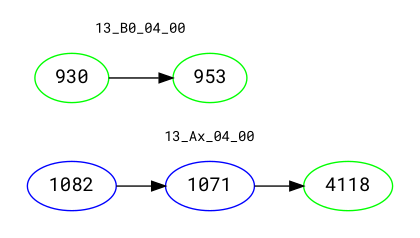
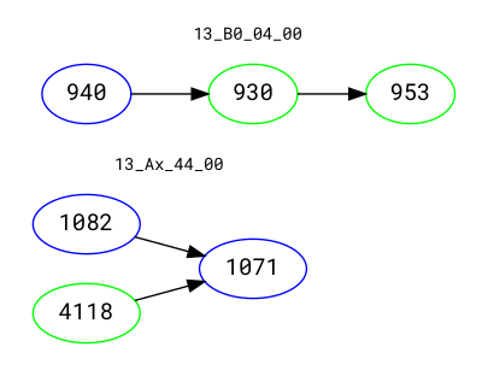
  digraph {
    fontname="Roboto Mono"
    rankdir=LR
    node [color=blue fontname="Roboto Mono"]
    edge [color=black fontname="Roboto Mono"]
    n1 [label=1082]
    n2 [label=1071]
    n3 [color=green label=4118]
+   n4 [label=940]
    n5 [color=green label=930]
    n6 [color=green label=953]
    subgraph cluster_1 {
      color=white
      fontsize=10
-     label="13_Ax_04_00"
+     label="13_Ax_44_00"
      n1
      n2
      n3
    }
    subgraph cluster_2 {
      color=white
      fontsize=10
      label="13_B0_04_00"
+     n4
      n5
      n6
    }
    n1 -> n2
-   n2 -> n3
+   n3 -> n2
+   n4 -> n5
    n5 -> n6
  }
